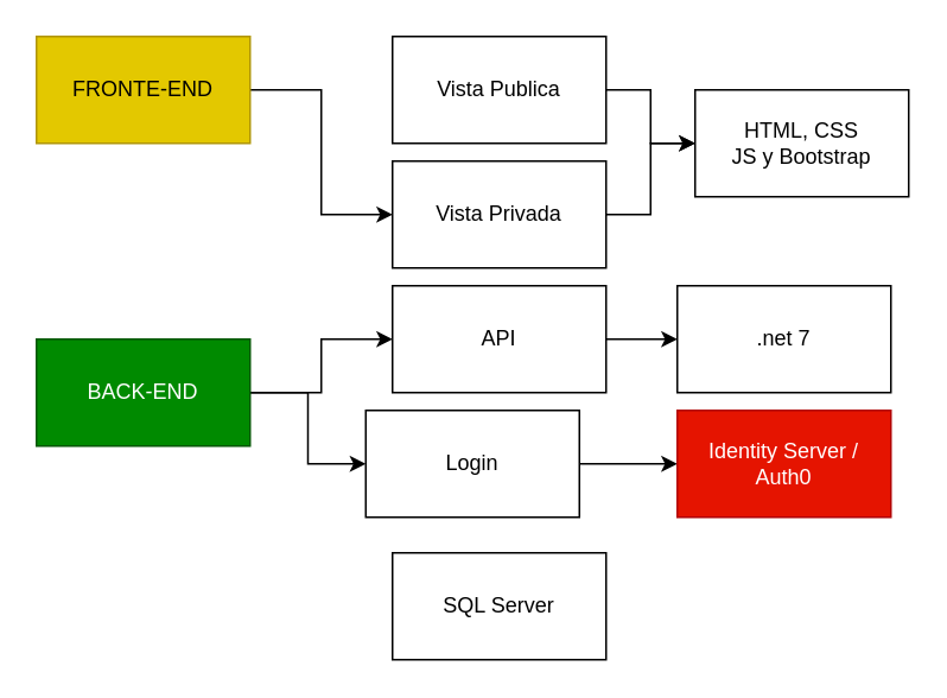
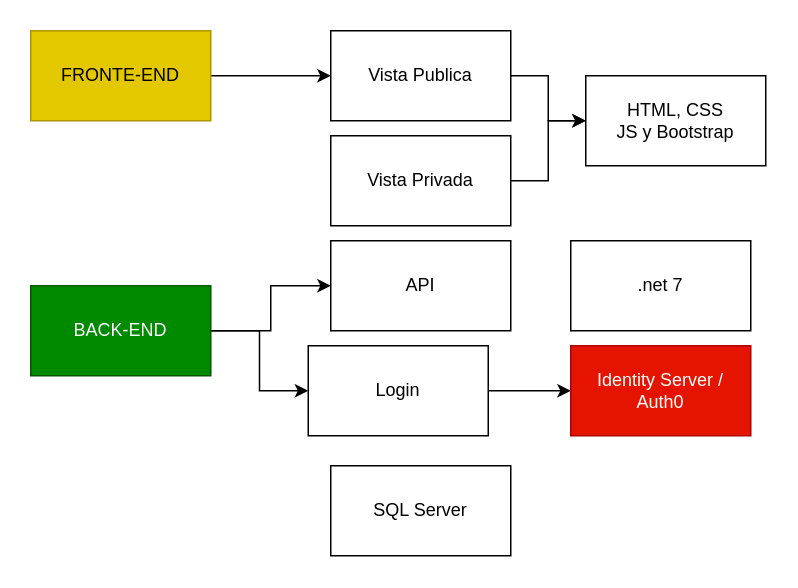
  <mxCell id="0" />
  <mxCell id="1" parent="0" />
- <mxCell id="2" style="edgeStyle=orthogonalEdgeStyle;rounded=0;orthogonalLoop=1;jettySize=auto;html=1;entryX=0;entryY=0.5;entryDx=0;entryDy=0;" parent="1" source="3" target="17" edge="1"><mxGeometry relative="1" as="geometry" /></mxCell>
+ <mxCell id="2" style="edgeStyle=orthogonalEdgeStyle;rounded=0;orthogonalLoop=1;jettySize=auto;html=1;" parent="1" source="3" target="15" edge="1"><mxGeometry relative="1" as="geometry" /></mxCell>
  <mxCell id="3" value="FRONTE-END" style="rounded=0;whiteSpace=wrap;html=1;fillColor=#e3c800;strokeColor=#B09500;fontColor=#000000;" parent="1" vertex="1"><mxGeometry width="120" height="60" as="geometry" x="20" y="20" /></mxCell>
  <mxCell id="4" value="" style="edgeStyle=orthogonalEdgeStyle;rounded=0;orthogonalLoop=1;jettySize=auto;html=1;" parent="1" source="6" target="9" edge="1"><mxGeometry relative="1" as="geometry" /></mxCell>
  <mxCell id="5" style="edgeStyle=orthogonalEdgeStyle;rounded=0;orthogonalLoop=1;jettySize=auto;html=1;entryX=0;entryY=0.5;entryDx=0;entryDy=0;" parent="1" source="6" target="11" edge="1"><mxGeometry relative="1" as="geometry" /></mxCell>
  <mxCell id="6" value="BACK-END" style="rounded=0;whiteSpace=wrap;html=1;fillColor=#008a00;strokeColor=#005700;fontColor=#ffffff;" parent="1" vertex="1"><mxGeometry y="190" width="120" height="60" as="geometry" x="20" /></mxCell>
  <mxCell id="7" value="SQL Server" style="rounded=0;whiteSpace=wrap;html=1;" parent="1" vertex="1"><mxGeometry x="220" y="310" width="120" height="60" as="geometry" /></mxCell>
- <mxCell id="8" value="" style="edgeStyle=orthogonalEdgeStyle;rounded=0;orthogonalLoop=1;jettySize=auto;html=1;" parent="1" source="9" target="12" edge="1"><mxGeometry relative="1" as="geometry" /></mxCell>
  <mxCell id="9" value="API" style="rounded=0;whiteSpace=wrap;html=1;" parent="1" vertex="1"><mxGeometry x="220" y="160" width="120" height="60" as="geometry" /></mxCell>
  <mxCell id="10" value="" style="edgeStyle=orthogonalEdgeStyle;rounded=0;orthogonalLoop=1;jettySize=auto;html=1;" parent="1" source="11" target="13" edge="1"><mxGeometry relative="1" as="geometry" /></mxCell>
  <mxCell id="11" value="Login" style="rounded=0;whiteSpace=wrap;html=1;" parent="1" vertex="1"><mxGeometry x="205" y="230" width="120" height="60" as="geometry" /></mxCell>
  <mxCell id="12" value=".net 7" style="rounded=0;whiteSpace=wrap;html=1;" parent="1" vertex="1"><mxGeometry x="380" y="160" width="120" height="60" as="geometry" /></mxCell>
  <mxCell id="13" value="Identity Server /&lt;br&gt;Auth0" style="rounded=0;whiteSpace=wrap;html=1;fillColor=#e51400;strokeColor=#B20000;fontColor=#ffffff;" parent="1" vertex="1"><mxGeometry x="380" y="230" width="120" height="60" as="geometry" /></mxCell>
  <mxCell id="14" style="edgeStyle=orthogonalEdgeStyle;rounded=0;orthogonalLoop=1;jettySize=auto;html=1;entryX=0;entryY=0.5;entryDx=0;entryDy=0;" parent="1" source="15" target="18" edge="1"><mxGeometry relative="1" as="geometry" /></mxCell>
  <mxCell id="15" value="Vista Publica" style="rounded=0;whiteSpace=wrap;html=1;" parent="1" vertex="1"><mxGeometry x="220" width="120" height="60" as="geometry" y="20" /></mxCell>
  <mxCell id="16" style="edgeStyle=orthogonalEdgeStyle;rounded=0;orthogonalLoop=1;jettySize=auto;html=1;entryX=0;entryY=0.5;entryDx=0;entryDy=0;" parent="1" source="17" target="18" edge="1"><mxGeometry relative="1" as="geometry" /></mxCell>
  <mxCell id="17" value="Vista Privada" style="rounded=0;whiteSpace=wrap;html=1;" parent="1" vertex="1"><mxGeometry x="220" y="90" width="120" height="60" as="geometry" /></mxCell>
  <mxCell id="18" value="HTML, CSS&lt;br&gt;JS y Bootstrap" style="rounded=0;whiteSpace=wrap;html=1;" parent="1" vertex="1"><mxGeometry x="390" y="50" width="120" height="60" as="geometry" /></mxCell>
